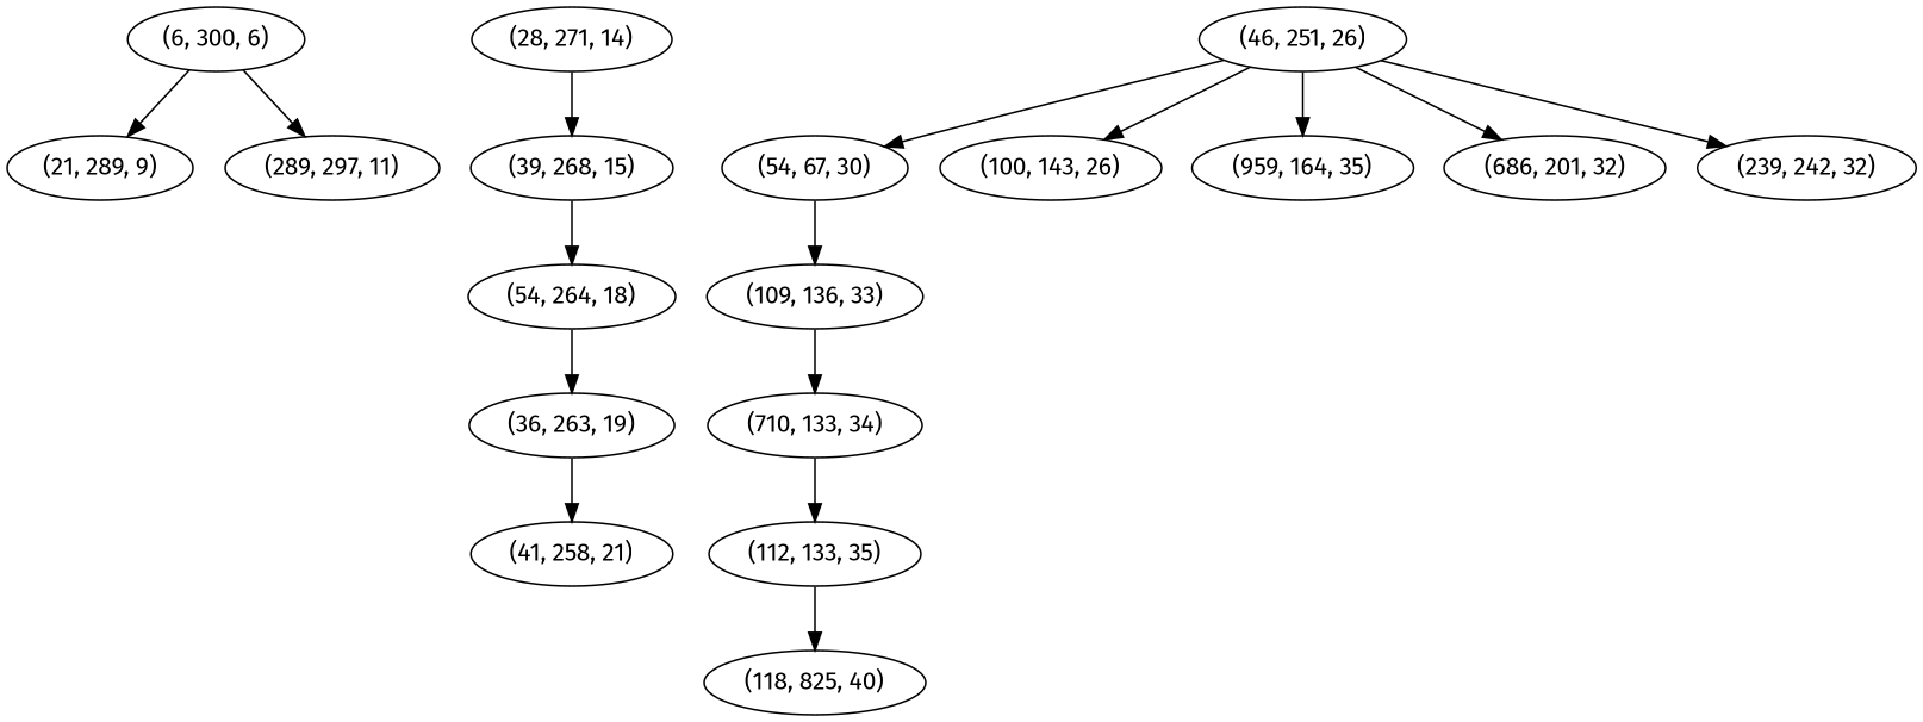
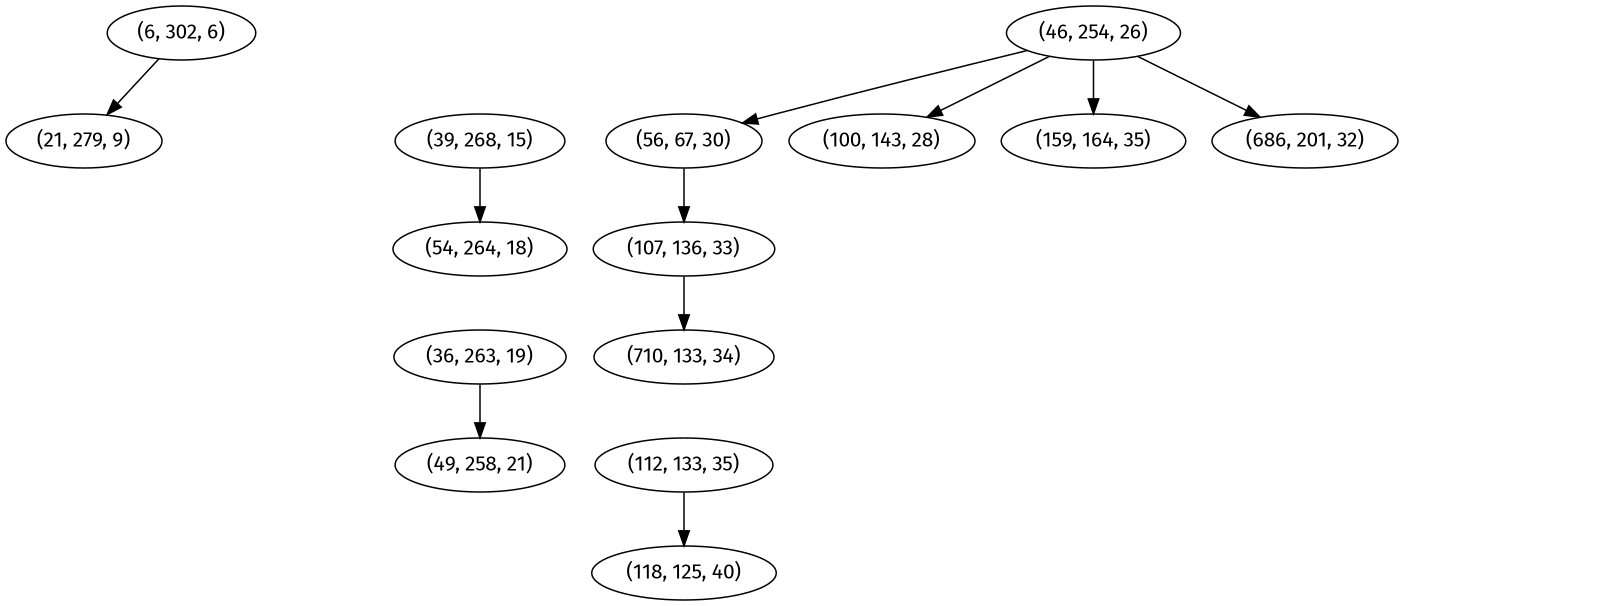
  digraph {
    fontname="Fira Sans"
    node [fontname="Fira Sans"]
    edge [fontname="Fira Sans"]
-   "(6, 302, 6)" [label="(6, 300, 6)"]
-   "(21, 279, 9)" [label="(21, 289, 9)"]
-   "(289, 297, 11)"
+   "(6, 302, 6)"
+   "(21, 279, 9)"
    n4 [label="(39, 268, 15)"]
-   "(28, 271, 14)"
    n6 [label="(54, 264, 18)"]
    "(36, 263, 19)"
-   "(41, 258, 21)"
-   "(46, 251, 26)"
-   "(54, 67, 30)"
-   "(100, 143, 28)" [label="(100, 143, 26)"]
-   "(159, 164, 35)" [label="(959, 164, 35)"]
+   "(41, 258, 21)" [label="(49, 258, 21)"]
+   "(46, 251, 26)" [label="(46, 254, 26)"]
+   "(54, 67, 30)" [label="(56, 67, 30)"]
+   "(100, 143, 28)"
+   "(159, 164, 35)"
    n13 [label="(686, 201, 32)"]
-   "(239, 242, 32)"
-   "(107, 136, 33)" [label="(109, 136, 33)"]
+   "(107, 136, 33)"
    n16 [label="(710, 133, 34)"]
    n17 [label="(112, 133, 35)"]
-   "(118, 125, 40)" [label="(118, 825, 40)"]
+   "(118, 125, 40)"
    "(6, 302, 6)" -> "(21, 279, 9)"
-   "(6, 302, 6)" -> "(289, 297, 11)"
    n4 -> n6
-   "(28, 271, 14)" -> n4
-   n6 -> "(36, 263, 19)"
    "(36, 263, 19)" -> "(41, 258, 21)"
    "(46, 251, 26)" -> "(54, 67, 30)"
    "(46, 251, 26)" -> "(100, 143, 28)"
    "(46, 251, 26)" -> "(159, 164, 35)"
    "(46, 251, 26)" -> n13
-   "(46, 251, 26)" -> "(239, 242, 32)"
    "(54, 67, 30)" -> "(107, 136, 33)"
    "(107, 136, 33)" -> n16
-   n16 -> n17
    n17 -> "(118, 125, 40)"
  }
